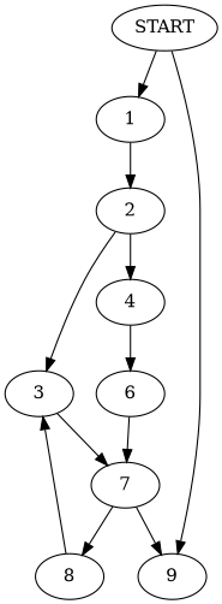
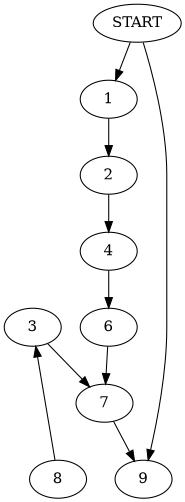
  digraph {
    n1 [label=START]
    1
    9
    2
    3
    4
    7
    6
    8
    n1 -> 1
    n1 -> 9
    1 -> 2
-   2 -> 3
    2 -> 4
    3 -> 7
    4 -> 6
    7 -> 9 [tailport=s2]
-   7 -> 8
    6 -> 7
    8 -> 3
  }
